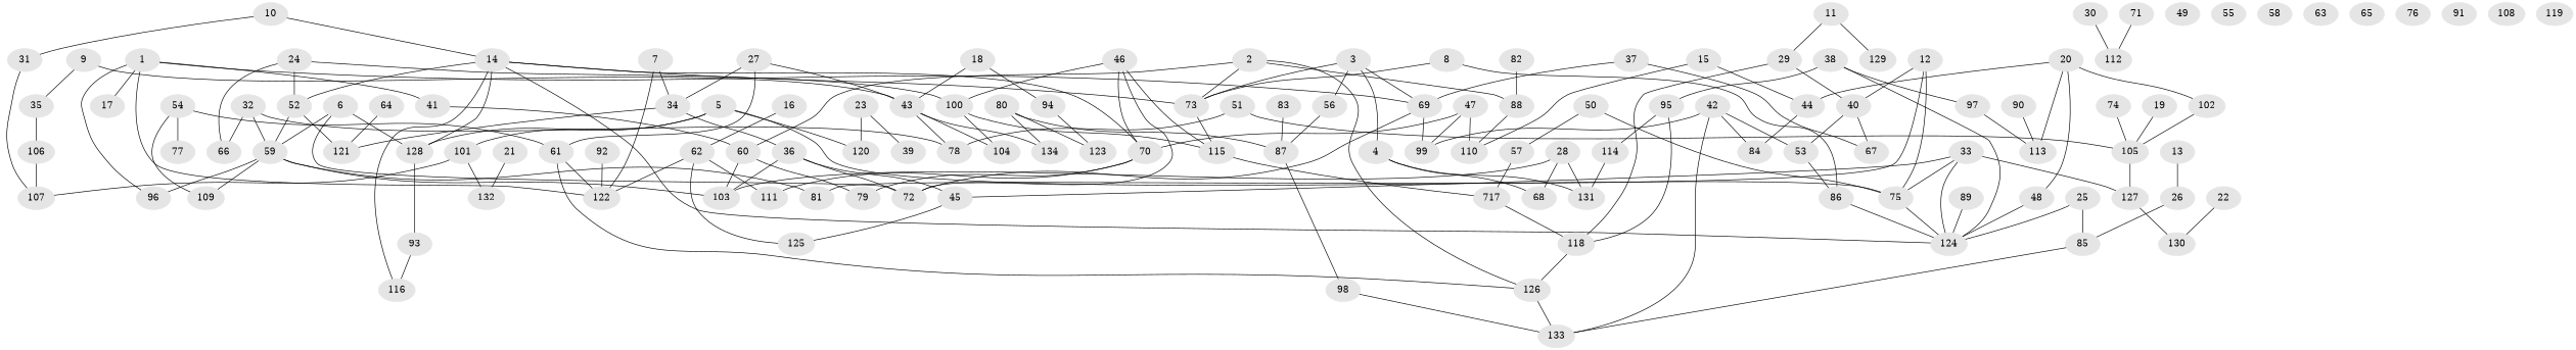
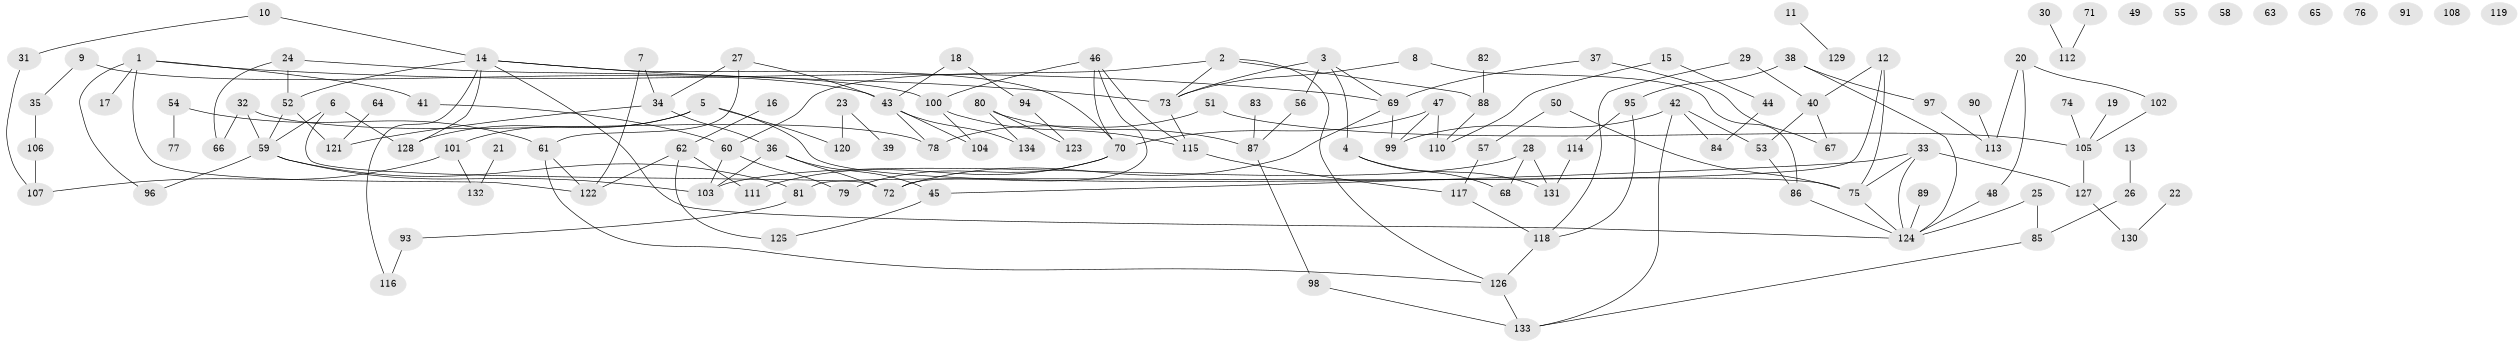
  graph {
    node [color=gray90 style=filled]
    1
    17
    41
    69
    96
    122
    60
    72
    99
    2
    73
    88
    126
    103
    79
    115
    110
    133
    3
    4
    56
    68
    131
    87
    5
    75
    101
    120
    128
    124
    93
    116
    132
    107
    6
    59
    81
-   109
    7
    34
    36
    121
    8
    86
    9
    35
    43
    106
    78
    104
    134
    10
    14
    31
    52
    70
    11
    29
    129
    40
    118
    12
    67
    53
    13
    26
    85
    111
    15
    44
    84
    16
    62
    125
    18
    94
    123
    19
    105
    127
    20
    48
    102
    113
    21
    22
    130
    23
    39
    24
    66
    100
    25
    27
    61
    28
    30
    112
    32
    33
    45
    37
    38
    95
    97
    114
    42
    46
-   117 [label=717]
+   117
    47
    49
    50
    57
    51
    54
    77
    55
    98
    58
    63
    64
    65
    71
    74
    76
    80
    82
    83
    89
    90
    91
-   92
    108
    119
    1 -- 17
    1 -- 41
    1 -- 69
    1 -- 96
    1 -- 122
    41 -- 60
    69 -- 72
    69 -- 99
    60 -- 103
    60 -- 79
    2 -- 60
    2 -- 73
    2 -- 88
    2 -- 126
    73 -- 115
    88 -- 110
    126 -- 133
    115 -- 117
    3 -- 69
    3 -- 73
    3 -- 4
    3 -- 56
    4 -- 68
    4 -- 131
    56 -- 87
    87 -- 98
    5 -- 75
    5 -- 101
    5 -- 120
    5 -- 128
    75 -- 124
    101 -- 132
    101 -- 107
    93 -- 116
    6 -- 72
    6 -- 128
    6 -- 59
    59 -- 96
    59 -- 103
    59 -- 81
-   59 -- 109
-   128 -- 93
+   81 -- 93
    7 -- 122
    7 -- 34
    34 -- 36
    34 -- 121
    36 -- 72
    36 -- 103
    36 -- 45
    8 -- 73
    8 -- 86
    86 -- 124
    9 -- 35
    9 -- 43
    35 -- 106
    43 -- 78
    43 -- 104
    43 -- 134
    106 -- 107
    10 -- 14
    10 -- 31
    14 -- 73
    14 -- 128
    14 -- 124
    14 -- 116
    14 -- 52
    14 -- 70
    31 -- 107
    52 -- 59
    52 -- 121
    70 -- 79
    70 -- 111
-   11 -- 29
    11 -- 129
    29 -- 40
    29 -- 118
    40 -- 67
    40 -- 53
    118 -- 126
    12 -- 75
    12 -- 81
    12 -- 40
    53 -- 86
    13 -- 26
    26 -- 85
    85 -- 133
    15 -- 110
    15 -- 44
    44 -- 84
    16 -- 62
    62 -- 122
    62 -- 111
    62 -- 125
    18 -- 43
    18 -- 94
    94 -- 123
    19 -- 105
    105 -- 127
    127 -- 130
-   20 -- 44
    20 -- 48
    20 -- 102
    20 -- 113
    48 -- 124
    102 -- 105
    21 -- 132
    22 -- 130
    23 -- 120
    23 -- 39
    24 -- 52
    24 -- 66
    24 -- 100
    100 -- 115
    100 -- 104
    25 -- 124
    25 -- 85
    27 -- 34
    27 -- 43
    27 -- 61
    61 -- 122
    61 -- 126
    28 -- 103
    28 -- 68
    28 -- 131
    30 -- 112
    32 -- 59
    32 -- 78
    32 -- 66
    33 -- 75
    33 -- 124
    33 -- 127
    33 -- 45
    45 -- 125
    37 -- 69
    37 -- 67
    38 -- 124
    38 -- 95
    38 -- 97
    95 -- 118
    95 -- 114
    97 -- 113
    114 -- 131
    42 -- 99
    42 -- 133
    42 -- 53
    42 -- 84
    46 -- 72
    46 -- 115
    46 -- 70
    46 -- 100
    117 -- 118
    47 -- 99
    47 -- 110
    47 -- 70
    50 -- 75
    50 -- 57
    57 -- 117
    51 -- 78
    51 -- 105
-   54 -- 109
    54 -- 61
    54 -- 77
    98 -- 133
    64 -- 121
    71 -- 112
    74 -- 105
    80 -- 87
    80 -- 134
    80 -- 123
    82 -- 88
    83 -- 87
    89 -- 124
    90 -- 113
-   92 -- 122
  }
